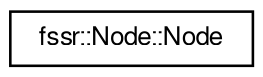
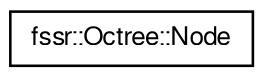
  digraph {
    rankdir=LR
-   n1 [color=black fillcolor=white fontname=FreeSans fontsize=10 height=0.2 label="fssr::Node::Node" shape=record style=filled width=0.4]
+   n1 [color=black fillcolor=white fontname=FreeSans fontsize=10 height=0.2 label="fssr::Octree::Node" shape=record style=filled width=0.4]
  }
